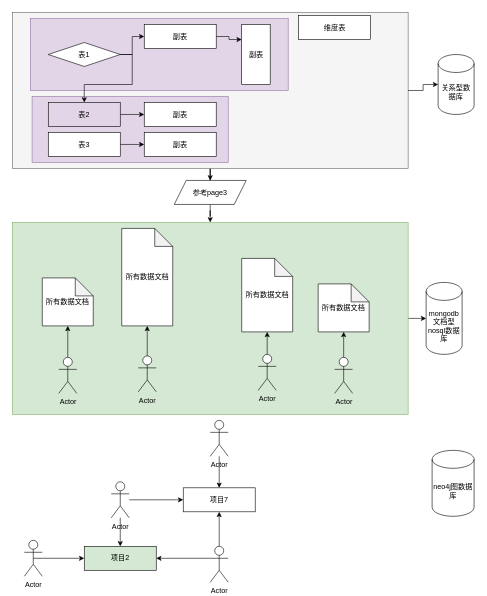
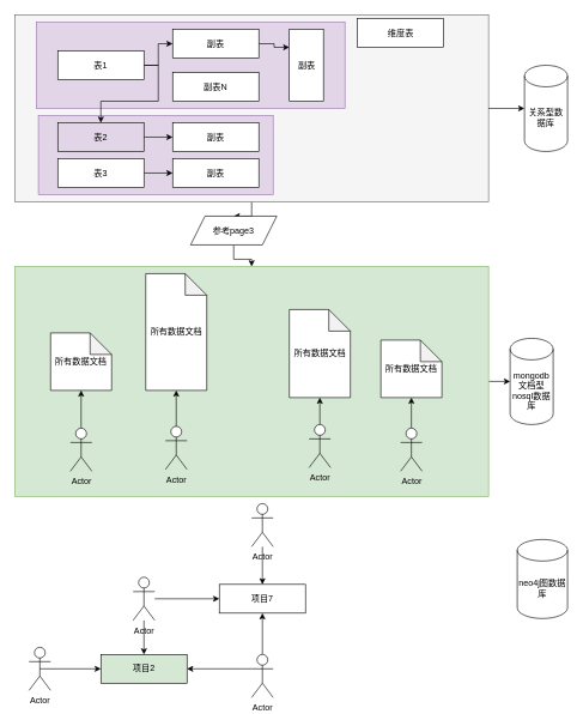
  <mxCell id="0" />
  <mxCell id="1" parent="0" />
  <mxCell id="2" style="edgeStyle=orthogonalEdgeStyle;rounded=0;orthogonalLoop=1;jettySize=auto;html=1;" parent="1" source="3" target="51" edge="1"><mxGeometry relative="1" as="geometry" /></mxCell>
  <mxCell id="3" value="" style="rounded=0;whiteSpace=wrap;html=1;fillColor=#f5f5f5;strokeColor=#666666;fontColor=#333333;" parent="1" vertex="1"><mxGeometry x="20" y="20" width="660" height="260" as="geometry" /></mxCell>
  <mxCell id="4" value="" style="rounded=0;whiteSpace=wrap;html=1;fillColor=#e1d5e7;strokeColor=#9673a6;" parent="1" vertex="1"><mxGeometry x="50" y="30" width="430" height="120" as="geometry" /></mxCell>
  <mxCell id="5" value="" style="rounded=0;whiteSpace=wrap;html=1;fillColor=#e1d5e7;strokeColor=#9673a6;" parent="1" vertex="1"><mxGeometry x="53" y="160" width="327" height="110" as="geometry" /></mxCell>
  <mxCell id="6" style="edgeStyle=orthogonalEdgeStyle;rounded=0;orthogonalLoop=1;jettySize=auto;html=1;exitX=1;exitY=0.5;exitDx=0;exitDy=0;entryX=0;entryY=0.5;entryDx=0;entryDy=0;" parent="1" source="7" edge="1"><mxGeometry relative="1" as="geometry"><mxPoint x="710" y="530" as="targetPoint" /></mxGeometry></mxCell>
  <mxCell id="7" value="" style="rounded=0;whiteSpace=wrap;html=1;fillColor=#d5e8d4;strokeColor=#82b366;" parent="1" vertex="1"><mxGeometry x="20" y="370" width="660" height="320" as="geometry" /></mxCell>
  <mxCell id="8" value="项目7" style="rounded=0;whiteSpace=wrap;html=1;" parent="1" vertex="1"><mxGeometry x="305" y="812.5" width="120" height="40" as="geometry" /></mxCell>
  <mxCell id="9" style="edgeStyle=orthogonalEdgeStyle;rounded=0;orthogonalLoop=1;jettySize=auto;html=1;exitX=0.5;exitY=0;exitDx=0;exitDy=0;exitPerimeter=0;entryX=0.5;entryY=1;entryDx=0;entryDy=0;entryPerimeter=0;" parent="1" source="10" target="18" edge="1"><mxGeometry relative="1" as="geometry" /></mxCell>
  <mxCell id="10" value="Actor" style="shape=umlActor;verticalLabelPosition=bottom;verticalAlign=top;html=1;outlineConnect=0;" parent="1" vertex="1"><mxGeometry x="230" y="592.5" width="30" height="60" as="geometry" /></mxCell>
  <mxCell id="11" style="edgeStyle=orthogonalEdgeStyle;rounded=0;orthogonalLoop=1;jettySize=auto;html=1;exitX=0.5;exitY=0;exitDx=0;exitDy=0;exitPerimeter=0;entryX=0.5;entryY=1;entryDx=0;entryDy=0;entryPerimeter=0;" parent="1" source="12" target="19" edge="1"><mxGeometry relative="1" as="geometry" /></mxCell>
  <mxCell id="12" value="Actor" style="shape=umlActor;verticalLabelPosition=bottom;verticalAlign=top;html=1;outlineConnect=0;" parent="1" vertex="1"><mxGeometry x="430" y="590" width="30" height="60" as="geometry" /></mxCell>
  <mxCell id="13" style="edgeStyle=orthogonalEdgeStyle;rounded=0;orthogonalLoop=1;jettySize=auto;html=1;exitX=0.5;exitY=0;exitDx=0;exitDy=0;exitPerimeter=0;entryX=0.5;entryY=1;entryDx=0;entryDy=0;entryPerimeter=0;" parent="1" source="14" target="20" edge="1"><mxGeometry relative="1" as="geometry" /></mxCell>
  <mxCell id="14" value="Actor" style="shape=umlActor;verticalLabelPosition=bottom;verticalAlign=top;html=1;outlineConnect=0;" parent="1" vertex="1"><mxGeometry x="557.5" y="595" width="30" height="60" as="geometry" /></mxCell>
  <mxCell id="15" style="edgeStyle=orthogonalEdgeStyle;rounded=0;orthogonalLoop=1;jettySize=auto;html=1;exitX=0.5;exitY=0;exitDx=0;exitDy=0;exitPerimeter=0;entryX=0.5;entryY=1;entryDx=0;entryDy=0;entryPerimeter=0;" parent="1" source="16" target="17" edge="1"><mxGeometry relative="1" as="geometry" /></mxCell>
  <mxCell id="16" value="Actor" style="shape=umlActor;verticalLabelPosition=bottom;verticalAlign=top;html=1;outlineConnect=0;" parent="1" vertex="1"><mxGeometry x="97.5" y="595" width="30" height="60" as="geometry" /></mxCell>
  <mxCell id="17" value="所有数据文档" style="shape=note;whiteSpace=wrap;html=1;backgroundOutline=1;darkOpacity=0.05;" parent="1" vertex="1"><mxGeometry x="70" y="462.5" width="85" height="80" as="geometry" /></mxCell>
  <mxCell id="18" value="所有数据文档" style="shape=note;whiteSpace=wrap;html=1;backgroundOutline=1;darkOpacity=0.05;" parent="1" vertex="1"><mxGeometry x="202.5" y="380" width="85" height="162.5" as="geometry" /></mxCell>
  <mxCell id="19" value="所有数据文档" style="shape=note;whiteSpace=wrap;html=1;backgroundOutline=1;darkOpacity=0.05;" parent="1" vertex="1"><mxGeometry x="402.5" y="430" width="85" height="122.5" as="geometry" /></mxCell>
  <mxCell id="20" value="所有数据文档" style="shape=note;whiteSpace=wrap;html=1;backgroundOutline=1;darkOpacity=0.05;" parent="1" vertex="1"><mxGeometry x="530" y="472.5" width="85" height="80" as="geometry" /></mxCell>
  <mxCell id="21" value="neo4j图数据库" style="shape=cylinder3;whiteSpace=wrap;html=1;boundedLbl=1;backgroundOutline=1;size=15;" parent="1" vertex="1"><mxGeometry x="720" y="750" width="70" height="110" as="geometry" /></mxCell>
  <mxCell id="22" value="&lt;span&gt;mongodb文档型nosql数据库&lt;/span&gt;" style="shape=cylinder3;whiteSpace=wrap;html=1;boundedLbl=1;backgroundOutline=1;size=15;" parent="1" vertex="1"><mxGeometry x="710" y="470" width="60" height="120" as="geometry" /></mxCell>
  <mxCell id="23" style="edgeStyle=orthogonalEdgeStyle;rounded=0;orthogonalLoop=1;jettySize=auto;html=1;" parent="1" source="25" target="8" edge="1"><mxGeometry relative="1" as="geometry" /></mxCell>
  <mxCell id="24" style="edgeStyle=orthogonalEdgeStyle;rounded=0;orthogonalLoop=1;jettySize=auto;html=1;" parent="1" source="25" target="29" edge="1"><mxGeometry relative="1" as="geometry" /></mxCell>
  <mxCell id="25" value="Actor" style="shape=umlActor;verticalLabelPosition=bottom;verticalAlign=top;html=1;outlineConnect=0;" parent="1" vertex="1"><mxGeometry x="185" y="802.5" width="30" height="60" as="geometry" /></mxCell>
  <mxCell id="26" style="edgeStyle=orthogonalEdgeStyle;rounded=0;orthogonalLoop=1;jettySize=auto;html=1;exitX=0.5;exitY=0;exitDx=0;exitDy=0;exitPerimeter=0;entryX=0.5;entryY=1;entryDx=0;entryDy=0;" parent="1" source="28" target="8" edge="1"><mxGeometry relative="1" as="geometry" /></mxCell>
  <mxCell id="27" style="edgeStyle=orthogonalEdgeStyle;rounded=0;orthogonalLoop=1;jettySize=auto;html=1;exitX=0;exitY=0.333;exitDx=0;exitDy=0;exitPerimeter=0;entryX=1;entryY=0.5;entryDx=0;entryDy=0;" parent="1" source="28" target="29" edge="1"><mxGeometry relative="1" as="geometry" /></mxCell>
  <mxCell id="28" value="Actor" style="shape=umlActor;verticalLabelPosition=bottom;verticalAlign=top;html=1;outlineConnect=0;" parent="1" vertex="1"><mxGeometry x="350" y="910" width="30" height="60" as="geometry" /></mxCell>
  <mxCell id="29" value="项目2" style="rounded=0;whiteSpace=wrap;html=1;fillColor=#d5e8d4;" parent="1" vertex="1"><mxGeometry x="140" y="910" width="120" height="40" as="geometry" /></mxCell>
  <mxCell id="30" style="edgeStyle=orthogonalEdgeStyle;rounded=0;orthogonalLoop=1;jettySize=auto;html=1;exitX=0.5;exitY=0.5;exitDx=0;exitDy=0;exitPerimeter=0;" parent="1" source="31" target="29" edge="1"><mxGeometry relative="1" as="geometry" /></mxCell>
  <mxCell id="31" value="Actor" style="shape=umlActor;verticalLabelPosition=bottom;verticalAlign=top;html=1;outlineConnect=0;" parent="1" vertex="1"><mxGeometry x="40" y="900" width="30" height="60" as="geometry" /></mxCell>
  <mxCell id="32" style="edgeStyle=orthogonalEdgeStyle;rounded=0;orthogonalLoop=1;jettySize=auto;html=1;" parent="1" source="33" target="8" edge="1"><mxGeometry relative="1" as="geometry" /></mxCell>
  <mxCell id="33" value="Actor" style="shape=umlActor;verticalLabelPosition=bottom;verticalAlign=top;html=1;outlineConnect=0;" parent="1" vertex="1"><mxGeometry x="350" y="700" width="30" height="60" as="geometry" /></mxCell>
  <mxCell id="34" style="edgeStyle=orthogonalEdgeStyle;rounded=0;orthogonalLoop=1;jettySize=auto;html=1;exitX=1;exitY=0.5;exitDx=0;exitDy=0;" parent="1" source="3" target="47" edge="1"><mxGeometry relative="1" as="geometry" /></mxCell>
  <mxCell id="35" style="edgeStyle=orthogonalEdgeStyle;rounded=0;orthogonalLoop=1;jettySize=auto;html=1;exitX=1;exitY=0.5;exitDx=0;exitDy=0;" parent="1" source="37" target="39" edge="1"><mxGeometry relative="1" as="geometry" /></mxCell>
  <mxCell id="36" style="edgeStyle=orthogonalEdgeStyle;rounded=0;orthogonalLoop=1;jettySize=auto;html=1;exitX=1;exitY=0.5;exitDx=0;exitDy=0;" parent="1" source="37" target="42" edge="1"><mxGeometry relative="1" as="geometry" /></mxCell>
- <mxCell id="37" value="表1" style="rhombus;whiteSpace=wrap;html=1;" parent="1" vertex="1"><mxGeometry x="80" y="70" width="120" height="40" as="geometry" /></mxCell>
+ <mxCell id="37" value="表1" style="rounded=0;whiteSpace=wrap;html=1;" parent="1" vertex="1"><mxGeometry x="80" y="70" width="120" height="40" as="geometry" /></mxCell>
  <mxCell id="38" style="edgeStyle=orthogonalEdgeStyle;rounded=0;orthogonalLoop=1;jettySize=auto;html=1;exitX=1;exitY=0.5;exitDx=0;exitDy=0;entryX=0;entryY=0.25;entryDx=0;entryDy=0;" parent="1" source="39" target="45" edge="1"><mxGeometry relative="1" as="geometry" /></mxCell>
  <mxCell id="39" value="副表" style="rounded=0;whiteSpace=wrap;html=1;" parent="1" vertex="1"><mxGeometry x="240" y="40" width="120" height="40" as="geometry" /></mxCell>
+ <mxCell id="40" value="副表N" style="rounded=0;whiteSpace=wrap;html=1;" parent="1" vertex="1"><mxGeometry x="240" y="100" width="120" height="40" as="geometry" /></mxCell>
  <mxCell id="41" style="edgeStyle=orthogonalEdgeStyle;rounded=0;orthogonalLoop=1;jettySize=auto;html=1;exitX=1;exitY=0.5;exitDx=0;exitDy=0;" parent="1" source="42" target="43" edge="1"><mxGeometry relative="1" as="geometry" /></mxCell>
  <mxCell id="42" value="表2" style="rounded=0;whiteSpace=wrap;html=1;fillColor=#e1d5e7;" parent="1" vertex="1"><mxGeometry x="80" y="170" width="120" height="40" as="geometry" /></mxCell>
  <mxCell id="43" value="副表" style="rounded=0;whiteSpace=wrap;html=1;" parent="1" vertex="1"><mxGeometry x="240" y="170" width="120" height="40" as="geometry" /></mxCell>
  <mxCell id="44" value="副表" style="rounded=0;whiteSpace=wrap;html=1;" parent="1" vertex="1"><mxGeometry x="240" y="220" width="120" height="40" as="geometry" /></mxCell>
  <mxCell id="45" value="副表" style="rounded=0;whiteSpace=wrap;html=1;" parent="1" vertex="1"><mxGeometry x="402.5" y="40" width="47.5" height="100" as="geometry" /></mxCell>
  <mxCell id="46" value="维度表" style="rounded=0;whiteSpace=wrap;html=1;" parent="1" vertex="1"><mxGeometry x="497.5" y="25" width="120" height="40" as="geometry" /></mxCell>
- <mxCell id="47" value="&lt;span&gt;关系型数据库&lt;/span&gt;" style="shape=cylinder3;whiteSpace=wrap;html=1;boundedLbl=1;backgroundOutline=1;size=15;" parent="1" vertex="1"><mxGeometry x="730" y="90" width="60" height="100" as="geometry" /></mxCell>
+ <mxCell id="47" value="&lt;span&gt;关系型数据库&lt;/span&gt;" style="shape=cylinder3;whiteSpace=wrap;html=1;boundedLbl=1;backgroundOutline=1;size=15;" parent="1" vertex="1"><mxGeometry x="730" y="90" width="60" height="120" as="geometry" /></mxCell>
  <mxCell id="48" style="edgeStyle=orthogonalEdgeStyle;rounded=0;orthogonalLoop=1;jettySize=auto;html=1;exitX=1;exitY=0.5;exitDx=0;exitDy=0;" parent="1" source="49" target="44" edge="1"><mxGeometry relative="1" as="geometry" /></mxCell>
  <mxCell id="49" value="表3" style="rounded=0;whiteSpace=wrap;html=1;" parent="1" vertex="1"><mxGeometry x="80" y="220" width="120" height="40" as="geometry" /></mxCell>
  <mxCell id="50" style="edgeStyle=orthogonalEdgeStyle;rounded=0;orthogonalLoop=1;jettySize=auto;html=1;entryX=0.5;entryY=0;entryDx=0;entryDy=0;" parent="1" source="51" target="7" edge="1"><mxGeometry relative="1" as="geometry" /></mxCell>
- <mxCell id="51" value="参考page3" style="shape=parallelogram;perimeter=parallelogramPerimeter;whiteSpace=wrap;html=1;fixedSize=1;" parent="1" vertex="1"><mxGeometry x="290" y="300" width="120" height="40" as="geometry" /></mxCell>
+ <mxCell id="51" value="参考page3" style="shape=parallelogram;perimeter=parallelogramPerimeter;whiteSpace=wrap;html=1;fixedSize=1;" parent="1" vertex="1"><mxGeometry x="265" y="300" width="120" height="40" as="geometry" /></mxCell>
